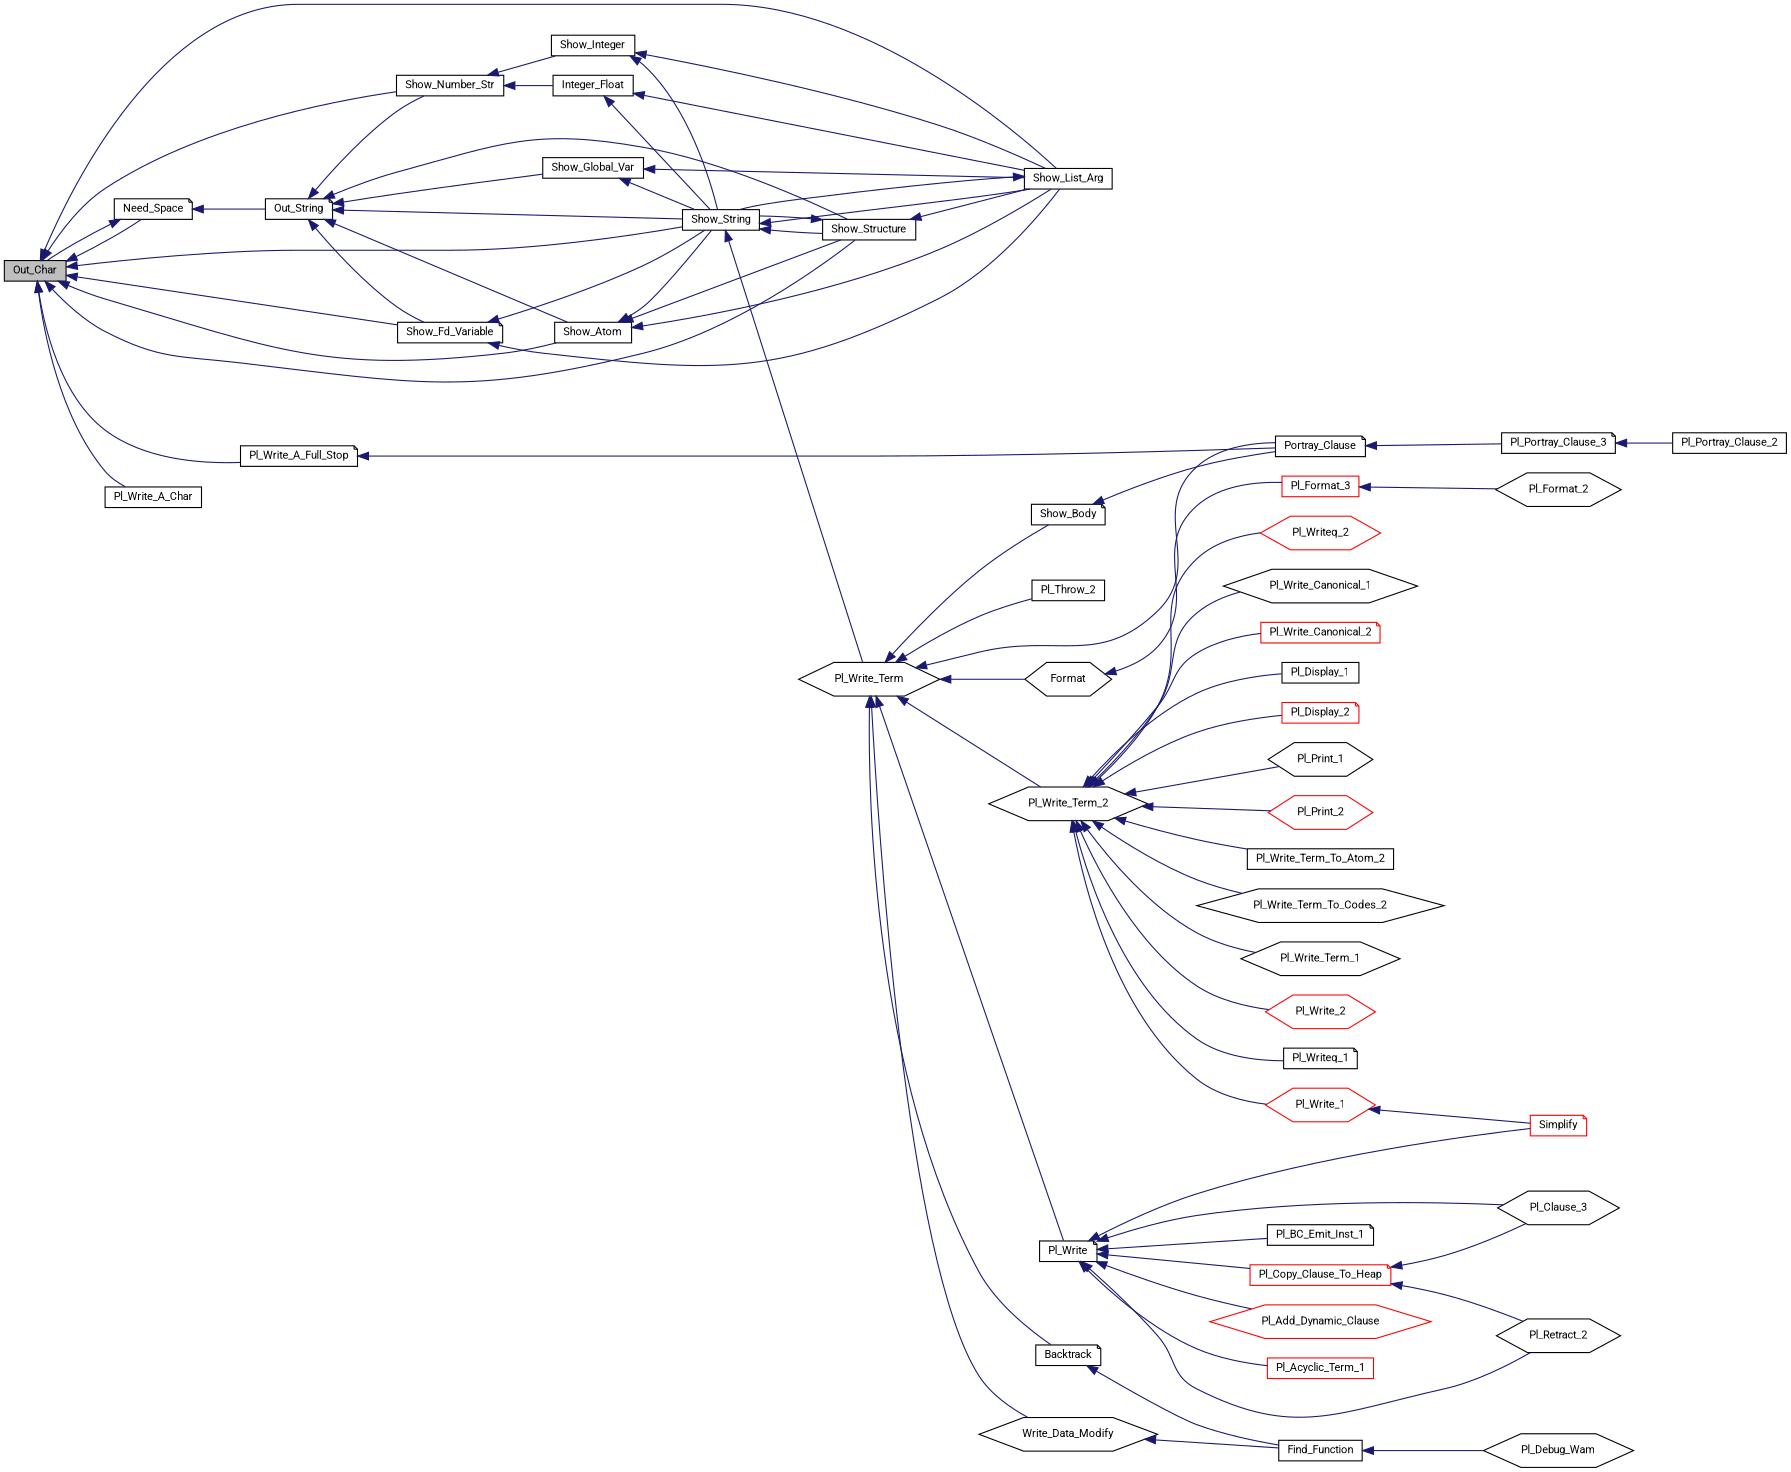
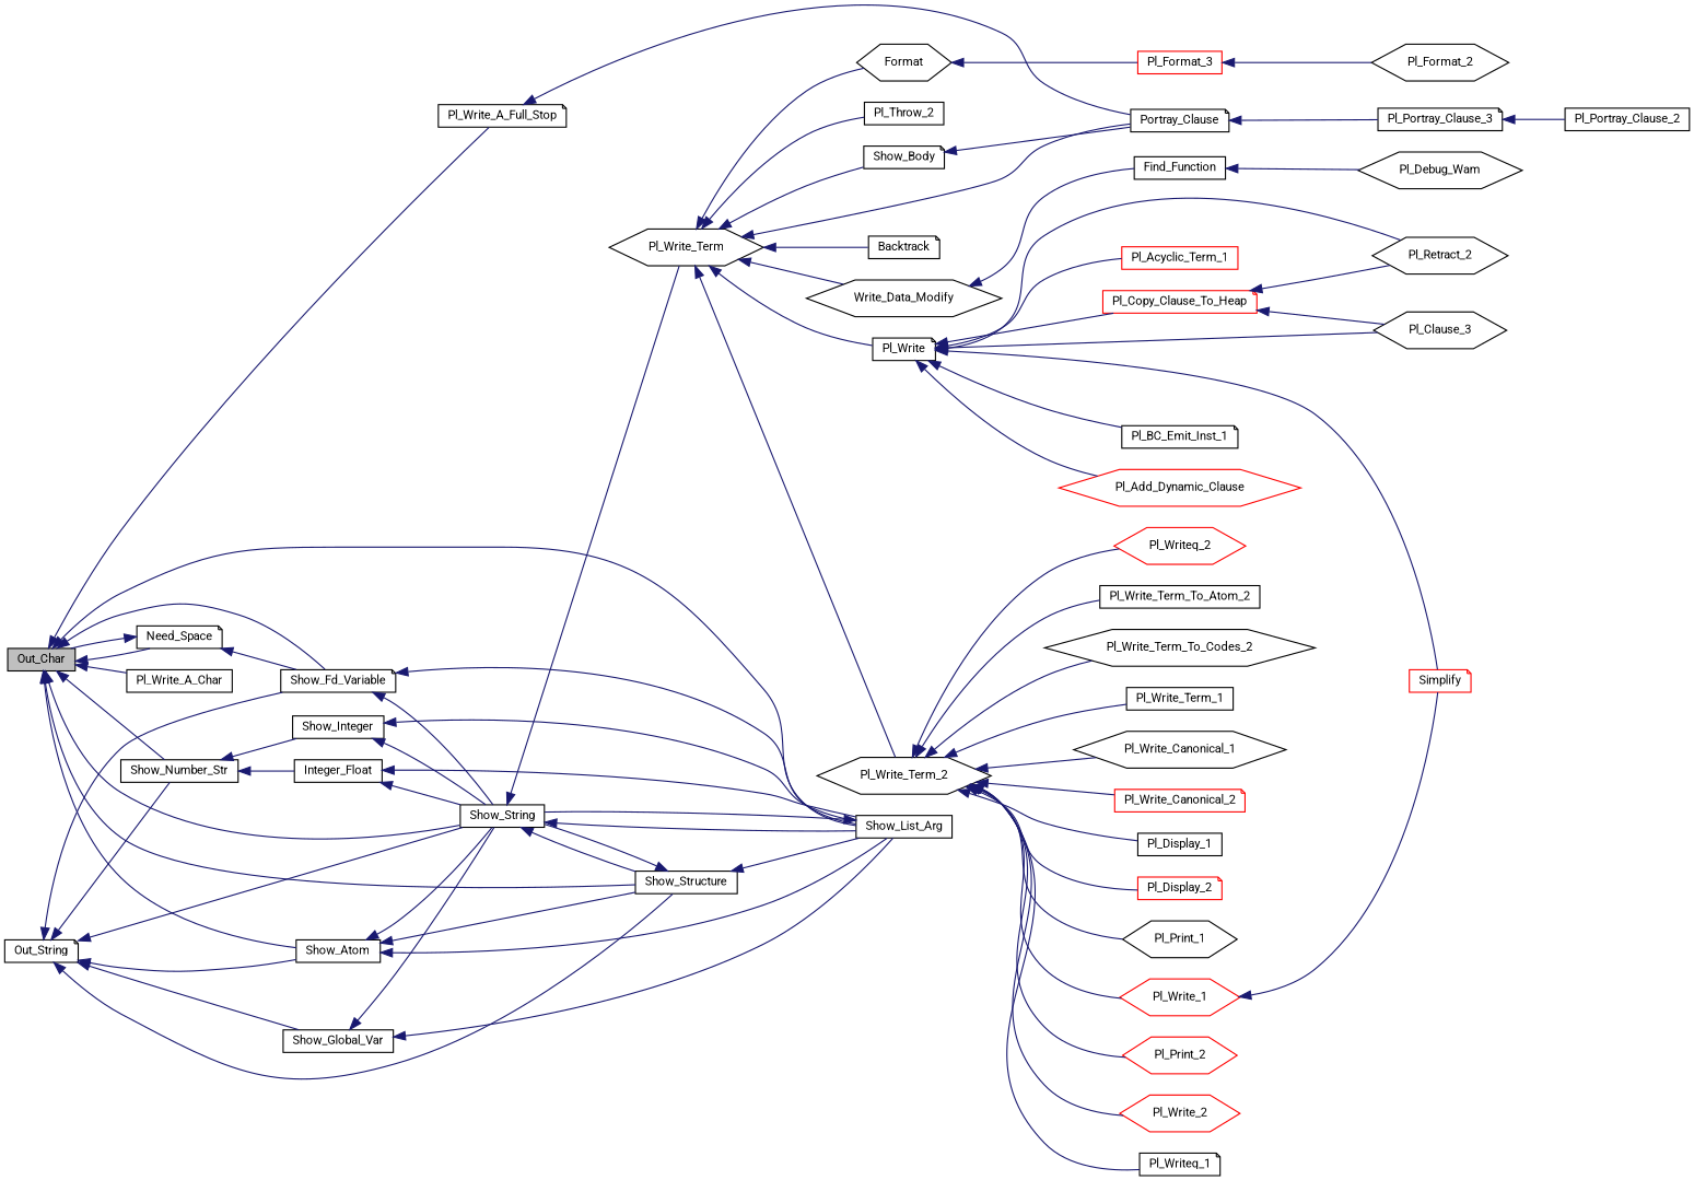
  digraph {
    fontname=Roboto
    rankdir=LR
    node [color=black fillcolor=white fontname=Roboto fontsize=10 shape=box style=filled]
    edge [color=midnightblue dir=back fontname=Roboto fontsize=10 labelfontname=Helvetica labelfontsize=10 style=solid]
    n1 [fillcolor=grey75 fontcolor=black height=0.2 label=Out_Char width=0.4]
    n2 [height=0.2 label=Need_Space shape=note width=0.4]
    n3 [height=0.2 label=Show_String width=0.4]
    n4 [height=0.2 label=Show_List_Arg width=0.4]
    n5 [height=0.2 label=Show_Structure width=0.4]
    n6 [height=0.2 label=Show_Fd_Variable shape=note width=0.4]
    n7 [height=0.2 label=Show_Atom width=0.4]
    n8 [height=0.2 label=Show_Number_Str width=0.4]
    n9 [height=0.2 label=Pl_Write_A_Full_Stop shape=note width=0.4]
    n10 [height=0.2 label=Pl_Write_A_Char width=0.4]
    n11 [height=0.2 label=Out_String shape=note width=0.4]
    n12 [height=0.2 label=Pl_Write_Term shape=hexagon width=0.4]
    n13 [height=0.2 label=Show_Integer width=0.4]
    n14 [height=0.2 label=Integer_Float width=0.4]
    n15 [height=0.2 label=Portray_Clause shape=note width=0.4]
    n16 [height=0.2 label=Show_Global_Var width=0.4]
    n17 [height=0.2 label=Write_Data_Modify shape=hexagon width=0.4]
    n18 [height=0.2 label=Backtrack shape=note width=0.4]
    n19 [height=0.2 label=Format shape=hexagon width=0.4]
    n20 [height=0.2 label=Show_Body shape=note width=0.4]
    n21 [height=0.2 label=Pl_Throw_2 width=0.4]
    n22 [height=0.2 label=Pl_Write_Term_2 shape=hexagon width=0.4]
    n23 [height=0.2 label=Pl_Write shape=note width=0.4]
    n24 [height=0.2 label=Find_Function width=0.4]
    n25 [color=red height=0.2 label=Pl_Format_3 width=0.4]
    n26 [height=0.2 label=Pl_Portray_Clause_3 shape=note width=0.4]
    n27 [height=0.2 label=Pl_Write_Term_To_Atom_2 width=0.4]
    n28 [height=0.2 label=Pl_Write_Term_To_Codes_2 shape=hexagon width=0.4]
-   n29 [height=0.2 label=Pl_Write_Term_1 shape=hexagon width=0.4]
+   n29 [height=0.2 label=Pl_Write_Term_1 width=0.4]
    n30 [color=red height=0.2 label=Pl_Write_1 shape=hexagon width=0.4]
    n31 [color=red height=0.2 label=Pl_Write_2 shape=hexagon width=0.4]
    n32 [height=0.2 label=Pl_Writeq_1 shape=note width=0.4]
    n33 [color=red height=0.2 label=Pl_Writeq_2 shape=hexagon width=0.4]
    n34 [height=0.2 label=Pl_Write_Canonical_1 shape=hexagon width=0.4]
    n35 [color=red height=0.2 label=Pl_Write_Canonical_2 shape=note width=0.4]
    n36 [height=0.2 label=Pl_Display_1 width=0.4]
    n37 [color=red height=0.2 label=Pl_Display_2 shape=note width=0.4]
    n38 [height=0.2 label=Pl_Print_1 shape=hexagon width=0.4]
    n39 [color=red height=0.2 label=Pl_Print_2 shape=hexagon width=0.4]
    n40 [color=red height=0.2 label=Simplify shape=note width=0.4]
    n41 [height=0.2 label=Pl_Clause_3 shape=hexagon width=0.4]
    n42 [height=0.2 label=Pl_Retract_2 shape=hexagon width=0.4]
    n43 [height=0.2 label=Pl_BC_Emit_Inst_1 shape=note width=0.4]
    n44 [color=red height=0.2 label=Pl_Add_Dynamic_Clause shape=hexagon width=0.4]
    n45 [color=red height=0.2 label=Pl_Copy_Clause_To_Heap shape=note width=0.4]
    n46 [color=red height=0.2 label=Pl_Acyclic_Term_1 width=0.4]
    n47 [height=0.2 label=Pl_Debug_Wam shape=hexagon width=0.4]
    n48 [height=0.2 label=Pl_Format_2 shape=hexagon width=0.4]
    n49 [height=0.2 label=Pl_Portray_Clause_2 width=0.4]
    n1 -> n2
    n1 -> n3
    n1 -> n4
    n1 -> n5
    n1 -> n6
    n1 -> n7
    n1 -> n8
    n1 -> n9
    n1 -> n10
    n2 -> n1
-   n2 -> n11
+   n2 -> n6
    n3 -> n4
    n3 -> n5
    n3 -> n12
    n4 -> n3
    n5 -> n3
    n5 -> n4
    n6 -> n3
    n6 -> n4
    n7 -> n3
    n7 -> n4
    n7 -> n5
    n8 -> n13
    n8 -> n14
    n9 -> n15
    n11 -> n3
    n11 -> n5
    n11 -> n6
    n11 -> n7
    n11 -> n8
    n11 -> n16
    n12 -> n15
    n12 -> n17
    n12 -> n18
    n12 -> n19
    n12 -> n20
    n12 -> n21
    n12 -> n22
    n12 -> n23
    n13 -> n3
    n13 -> n4
    n14 -> n3
    n14 -> n4
    n15 -> n26
    n16 -> n3
    n16 -> n4
    n17 -> n24
-   n18 -> n24
    n19 -> n25
    n20 -> n15
    n22 -> n27
    n22 -> n28
    n22 -> n29
    n22 -> n30
    n22 -> n31
    n22 -> n32
    n22 -> n33
    n22 -> n34
    n22 -> n35
    n22 -> n36
    n22 -> n37
    n22 -> n38
    n22 -> n39
    n23 -> n40
    n23 -> n41
    n23 -> n42
    n23 -> n43
    n23 -> n44
    n23 -> n45
    n23 -> n46
    n24 -> n47
    n25 -> n48
    n26 -> n49
    n30 -> n40
    n45 -> n41
    n45 -> n42
  }
